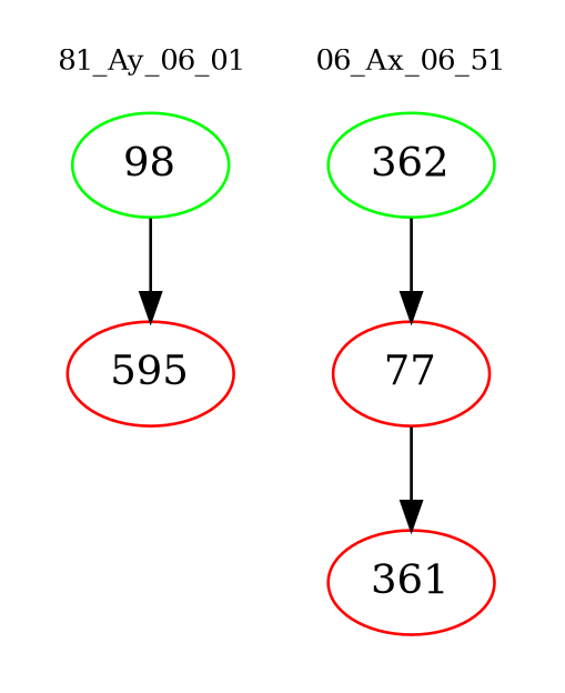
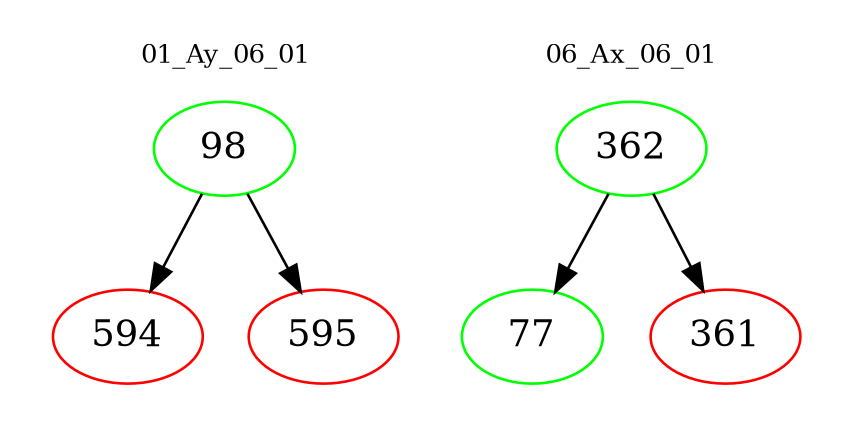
  digraph {
    node [color=green]
    edge [color=black]
    n1 [label=98]
+   n2 [color=red label=594]
    n3 [color=red label=595]
-   n4 [color=red label=77]
+   n4 [label=77]
    n5 [color=red label=361]
    n6 [label=362]
    subgraph cluster_1 {
      color=white
      fontsize=10
-     label="81_Ay_06_01"
+     label="01_Ay_06_01"
      n1
+     n2
      n3
    }
    subgraph cluster_2 {
      color=white
      fontsize=10
-     label="06_Ax_06_51"
+     label="06_Ax_06_01"
      n4
      n5
      n6
    }
+   n1 -> n2
    n1 -> n3
-   n4 -> n5
+   n6 -> n5
    n6 -> n4
  }
